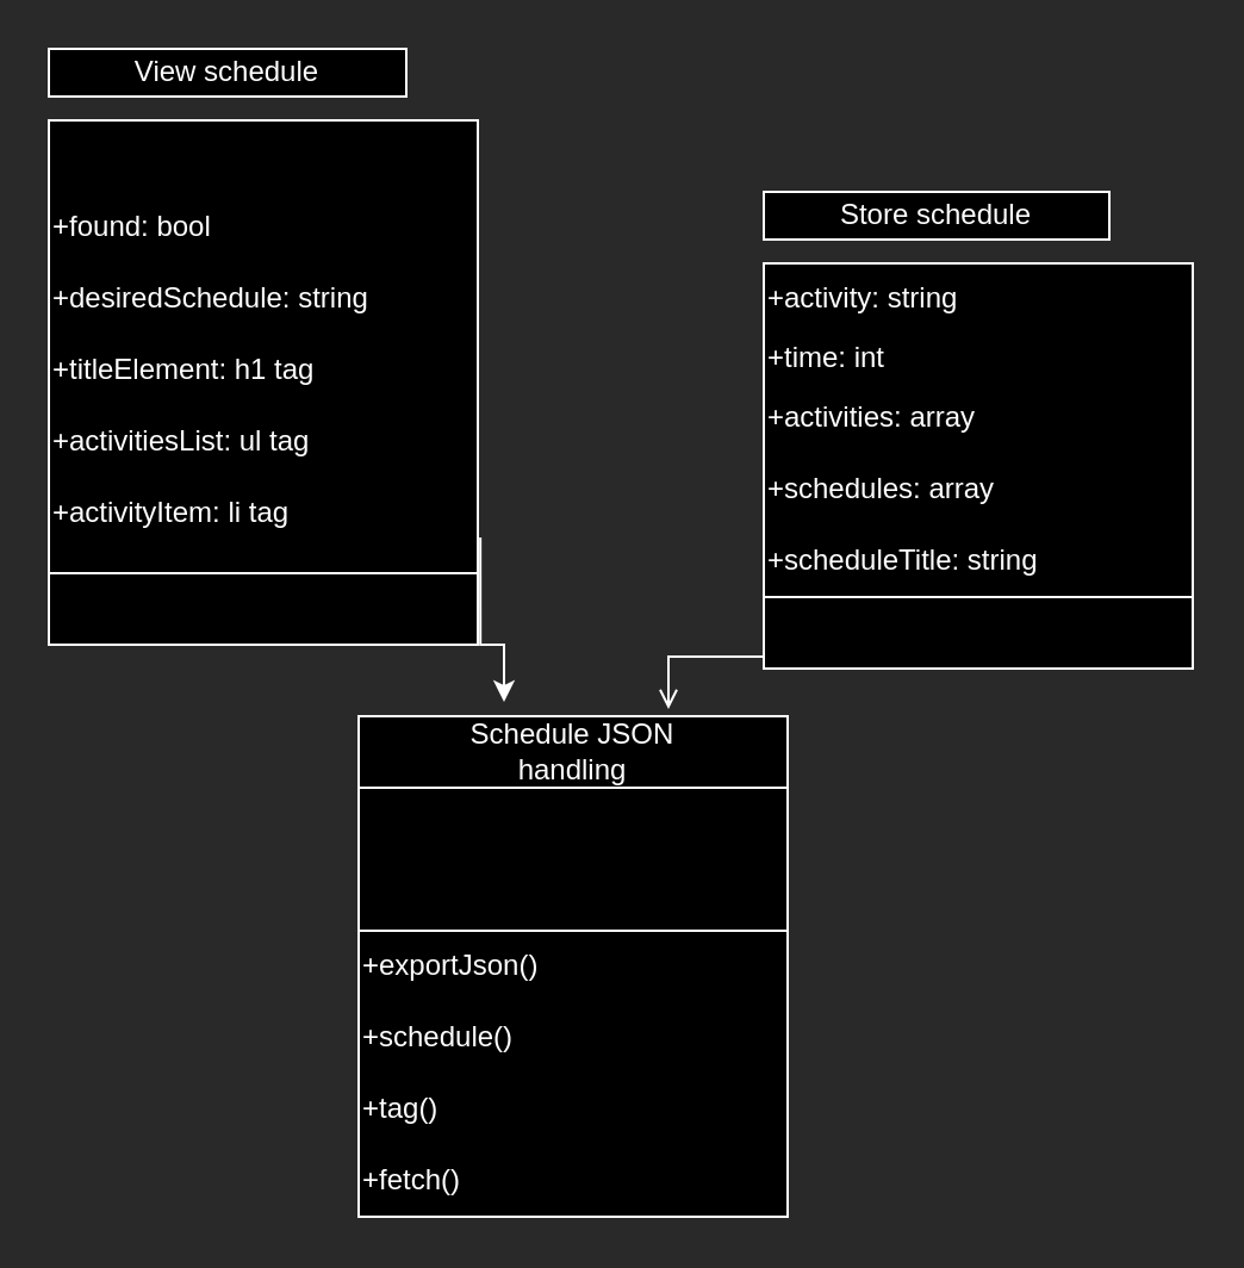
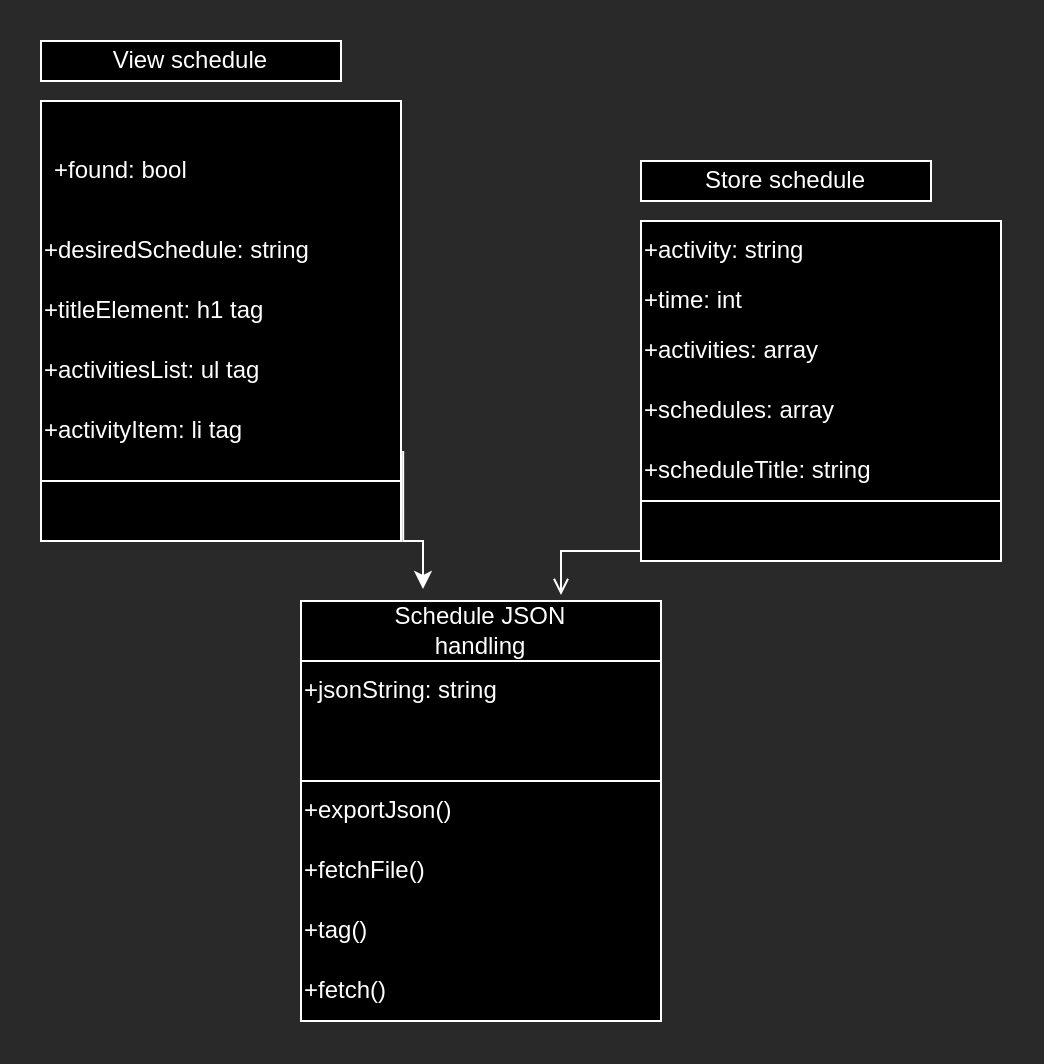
  <mxCell id="0" />
  <mxCell id="1" parent="0" />
  <mxCell id="2" value="dsa" style="rounded=0;whiteSpace=wrap;html=1;fillColor=#000000;strokeColor=#FFFFFF;" vertex="1" parent="1"><mxGeometry x="320" y="110" width="180" height="140" as="geometry" /></mxCell>
  <mxCell id="3" value="dsa" style="rounded=0;whiteSpace=wrap;html=1;fillColor=#000000;strokeColor=#FFFFFF;" parent="1" vertex="1"><mxGeometry x="150" y="330" width="180" height="60" as="geometry" /></mxCell>
  <mxCell id="4" value="dsa" style="rounded=0;whiteSpace=wrap;html=1;fillColor=#000000;strokeColor=#FFFFFF;" parent="1" vertex="1"><mxGeometry x="150" y="300" width="180" height="30" as="geometry" /></mxCell>
  <mxCell id="5" value="Schedule JSON handling" style="text;html=1;align=center;verticalAlign=middle;whiteSpace=wrap;rounded=0;fillColor=none;strokeColor=none;fontColor=#FFFFFF;" parent="1" vertex="1"><mxGeometry x="190" y="300" width="100" height="30" as="geometry" /></mxCell>
  <mxCell id="6" value="+activity: string" style="text;html=1;align=left;verticalAlign=middle;whiteSpace=wrap;rounded=0;fontColor=#FFFFFF;" parent="1" vertex="1"><mxGeometry x="320" y="110" width="90" height="30" as="geometry" /></mxCell>
  <mxCell id="7" value="+time: int" style="text;html=1;align=left;verticalAlign=middle;whiteSpace=wrap;rounded=0;fontColor=#FFFFFF;" parent="1" vertex="1"><mxGeometry x="320" y="135" width="90" height="30" as="geometry" /></mxCell>
  <mxCell id="8" value="+activities: array" style="text;html=1;align=left;verticalAlign=middle;whiteSpace=wrap;rounded=0;fontColor=#FFFFFF;" parent="1" vertex="1"><mxGeometry x="320" y="160" width="90" height="30" as="geometry" /></mxCell>
  <mxCell id="9" value="+schedules: array" style="text;html=1;align=left;verticalAlign=middle;whiteSpace=wrap;rounded=0;fontColor=#FFFFFF;" parent="1" vertex="1"><mxGeometry x="320" y="190" width="110" height="30" as="geometry" /></mxCell>
  <mxCell id="10" value="" style="rounded=0;whiteSpace=wrap;html=1;fillColor=#000000;strokeColor=#FFFFFF;" parent="1" vertex="1"><mxGeometry x="150" y="390" width="180" height="120" as="geometry" /></mxCell>
  <mxCell id="11" value="+exportJson()" style="text;html=1;align=left;verticalAlign=middle;whiteSpace=wrap;rounded=0;fontColor=#FFFFFF;" parent="1" vertex="1"><mxGeometry x="150" y="390" width="110" height="30" as="geometry" /></mxCell>
- <mxCell id="12" value="+schedule()" style="text;html=1;align=left;verticalAlign=middle;whiteSpace=wrap;rounded=0;fontColor=#FFFFFF;" parent="1" vertex="1"><mxGeometry x="150" y="420" width="110" height="30" as="geometry" /></mxCell>
+ <mxCell id="12" value="+fetchFile()" style="text;html=1;align=left;verticalAlign=middle;whiteSpace=wrap;rounded=0;fontColor=#FFFFFF;" parent="1" vertex="1"><mxGeometry x="150" y="420" width="110" height="30" as="geometry" /></mxCell>
+ <mxCell id="13" value="+jsonString: string" style="text;html=1;align=left;verticalAlign=middle;whiteSpace=wrap;rounded=0;fontColor=#FFFFFF;" parent="1" vertex="1"><mxGeometry x="150" y="330" width="110" height="30" as="geometry" /></mxCell>
  <mxCell id="14" value="+tag()" style="text;html=1;align=left;verticalAlign=middle;whiteSpace=wrap;rounded=0;fontColor=#FFFFFF;" parent="1" vertex="1"><mxGeometry x="150" y="450" width="110" height="30" as="geometry" /></mxCell>
  <mxCell id="15" value="+fetch()" style="text;html=1;align=left;verticalAlign=middle;whiteSpace=wrap;rounded=0;fontColor=#FFFFFF;" parent="1" vertex="1"><mxGeometry x="150" y="480" width="110" height="30" as="geometry" /></mxCell>
  <mxCell id="16" value="&lt;font color=&quot;#ffffff&quot;&gt;Store schedule&lt;/font&gt;" style="rounded=0;whiteSpace=wrap;html=1;fillColor=#000000;strokeColor=#FFFFFF;" vertex="1" parent="1"><mxGeometry x="320" y="80" width="145" height="20" as="geometry" /></mxCell>
  <mxCell id="17" value="dsa" style="rounded=0;whiteSpace=wrap;html=1;fillColor=#000000;strokeColor=#FFFFFF;" vertex="1" parent="1"><mxGeometry x="20" y="50" width="180" height="190" as="geometry" /></mxCell>
  <mxCell id="18" value="&lt;font color=&quot;#ffffff&quot;&gt;View schedule&lt;/font&gt;" style="rounded=0;whiteSpace=wrap;html=1;fillColor=#000000;strokeColor=#FFFFFF;" vertex="1" parent="1"><mxGeometry x="20" y="20" width="150" height="20" as="geometry" /></mxCell>
  <mxCell id="19" value="" style="edgeStyle=orthogonalEdgeStyle;rounded=0;orthogonalLoop=1;jettySize=auto;html=1;" edge="1" parent="1" target="26"><mxGeometry relative="1" as="geometry"><mxPoint x="110" y="240" as="sourcePoint" /></mxGeometry></mxCell>
  <mxCell id="20" style="edgeStyle=orthogonalEdgeStyle;rounded=0;orthogonalLoop=1;jettySize=auto;html=1;exitX=0.5;exitY=0;exitDx=0;exitDy=0;" edge="1" parent="1"><mxGeometry relative="1" as="geometry"><mxPoint x="60" y="130" as="sourcePoint" /><mxPoint x="60" y="160" as="targetPoint" /></mxGeometry></mxCell>
  <mxCell id="21" value="+scheduleTitle: string" style="text;html=1;align=left;verticalAlign=middle;whiteSpace=wrap;rounded=0;fontColor=#FFFFFF;" vertex="1" parent="1"><mxGeometry x="320" y="220" width="130" height="30" as="geometry" /></mxCell>
  <mxCell id="22" style="edgeStyle=orthogonalEdgeStyle;rounded=0;orthogonalLoop=1;jettySize=auto;html=1;entryX=0.9;entryY=-0.1;entryDx=0;entryDy=0;entryPerimeter=0;exitX=0;exitY=1;exitDx=0;exitDy=0;strokeColor=#FFFFFF;endArrow=open;" edge="1" parent="1" source="21" target="5"><mxGeometry relative="1" as="geometry"><mxPoint x="320" y="163" as="sourcePoint" /></mxGeometry></mxCell>
  <mxCell id="23" style="edgeStyle=orthogonalEdgeStyle;rounded=0;orthogonalLoop=1;jettySize=auto;html=1;entryX=0.21;entryY=-0.2;entryDx=0;entryDy=0;entryPerimeter=0;exitX=1.006;exitY=0.921;exitDx=0;exitDy=0;exitPerimeter=0;strokeColor=#FFFFFF;" edge="1" parent="1" source="17" target="5"><mxGeometry relative="1" as="geometry"><mxPoint x="110" y="240" as="sourcePoint" /></mxGeometry></mxCell>
- <mxCell id="24" value="+found: bool" style="text;html=1;align=left;verticalAlign=middle;whiteSpace=wrap;rounded=0;fontColor=#FFFFFF;" vertex="1" parent="1"><mxGeometry x="20" y="80" width="140" height="30" as="geometry" /></mxCell>
+ <mxCell id="24" value="+found: bool" style="text;html=1;align=left;verticalAlign=middle;whiteSpace=wrap;rounded=0;fontColor=#FFFFFF;" vertex="1" parent="1"><mxGeometry x="25" y="70" width="140" height="30" as="geometry" /></mxCell>
  <mxCell id="25" value="+desiredSchedule: string" style="text;html=1;align=left;verticalAlign=middle;whiteSpace=wrap;rounded=0;fontColor=#FFFFFF;" vertex="1" parent="1"><mxGeometry x="20" y="110" width="140" height="30" as="geometry" /></mxCell>
  <mxCell id="26" value="+titleElement: h1 tag" style="text;html=1;align=left;verticalAlign=middle;whiteSpace=wrap;rounded=0;fontColor=#FFFFFF;" vertex="1" parent="1"><mxGeometry x="20" y="140" width="140" height="30" as="geometry" /></mxCell>
  <mxCell id="27" value="+activitiesList: ul tag" style="text;html=1;align=left;verticalAlign=middle;whiteSpace=wrap;rounded=0;fontColor=#FFFFFF;" vertex="1" parent="1"><mxGeometry x="20" y="170" width="140" height="30" as="geometry" /></mxCell>
  <mxCell id="28" value="+activityItem: li tag" style="text;html=1;align=left;verticalAlign=middle;whiteSpace=wrap;rounded=0;fontColor=#FFFFFF;" vertex="1" parent="1"><mxGeometry x="20" y="200" width="140" height="30" as="geometry" /></mxCell>
  <mxCell id="29" value="" style="rounded=0;whiteSpace=wrap;html=1;fillColor=#000000;strokeColor=#FFFFFF;" vertex="1" parent="1"><mxGeometry x="20" y="240" width="180" height="30" as="geometry" /></mxCell>
  <mxCell id="30" value="" style="rounded=0;whiteSpace=wrap;html=1;fillColor=#000000;strokeColor=#FFFFFF;" vertex="1" parent="1"><mxGeometry x="320" y="250" width="180" height="30" as="geometry" /></mxCell>
